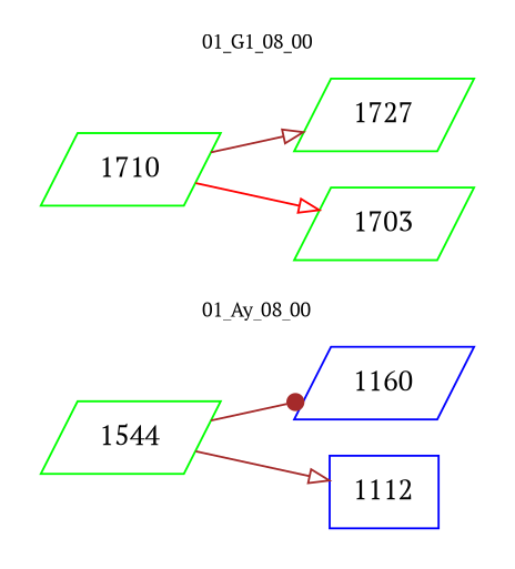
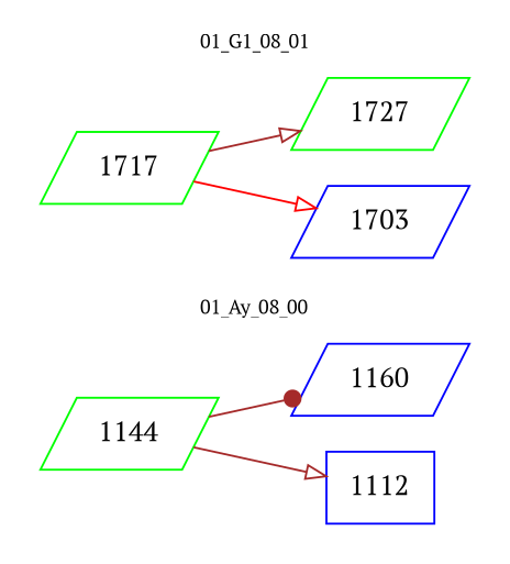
  digraph {
    fontname="PT Serif"
    rankdir=LR
    node [color=green fontname="PT Serif" shape=parallelogram]
    edge [arrowhead=onormal color=brown fontname="PT Serif"]
-   n1 [label=1544]
+   n1 [label=1144]
    n2 [color=blue label=1112 shape=box]
    n3 [color=blue label=1160]
-   n4 [label=1710]
-   n5 [label=1703]
+   n4 [label=1717]
+   n5 [color=blue label=1703]
    n6 [label=1727]
    subgraph cluster_1 {
      color=white
      fontsize=10
      label="01_Ay_08_00"
      n1
      n2
      n3
    }
    subgraph cluster_2 {
      color=white
      fontsize=10
-     label="01_G1_08_00"
+     label="01_G1_08_01"
      n4
      n5
      n6
    }
    n1 -> n2
    n1 -> n3 [arrowhead=dot]
    n4 -> n5 [color=red]
    n4 -> n6
  }
